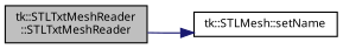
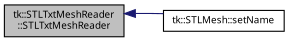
  digraph {
    rankdir=LR
    node [color=black fontname="sans-serif" fontsize=9 shape=record]
    n1 [fillcolor=grey75 fontcolor=black height=0.2 label="tk::STLTxtMeshReader\l::STLTxtMeshReader" style=filled width=0.4]
    n2 [height=0.2 label="tk::STLMesh::setName" width=0.4]
-   n1 -> n2 [color=midnightblue fontname="sans-serif" fontsize=9 labelfontname="sans-serif" labelfontsize=9 style=solid]
+   n2 -> n1 [color=midnightblue fontname="sans-serif" fontsize=9 labelfontname="sans-serif" labelfontsize=9 style=solid]
  }
